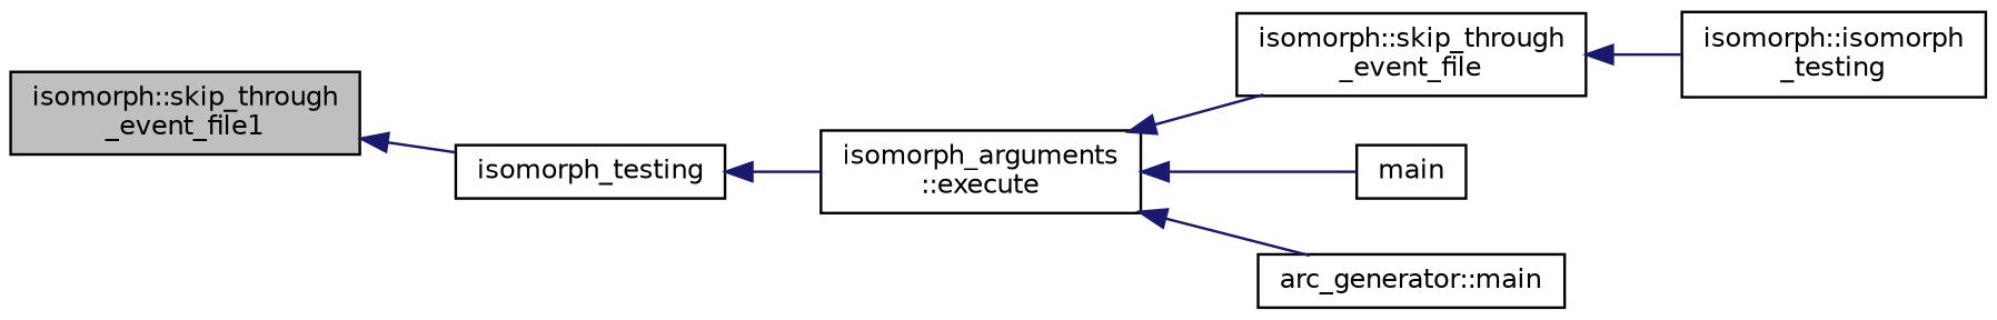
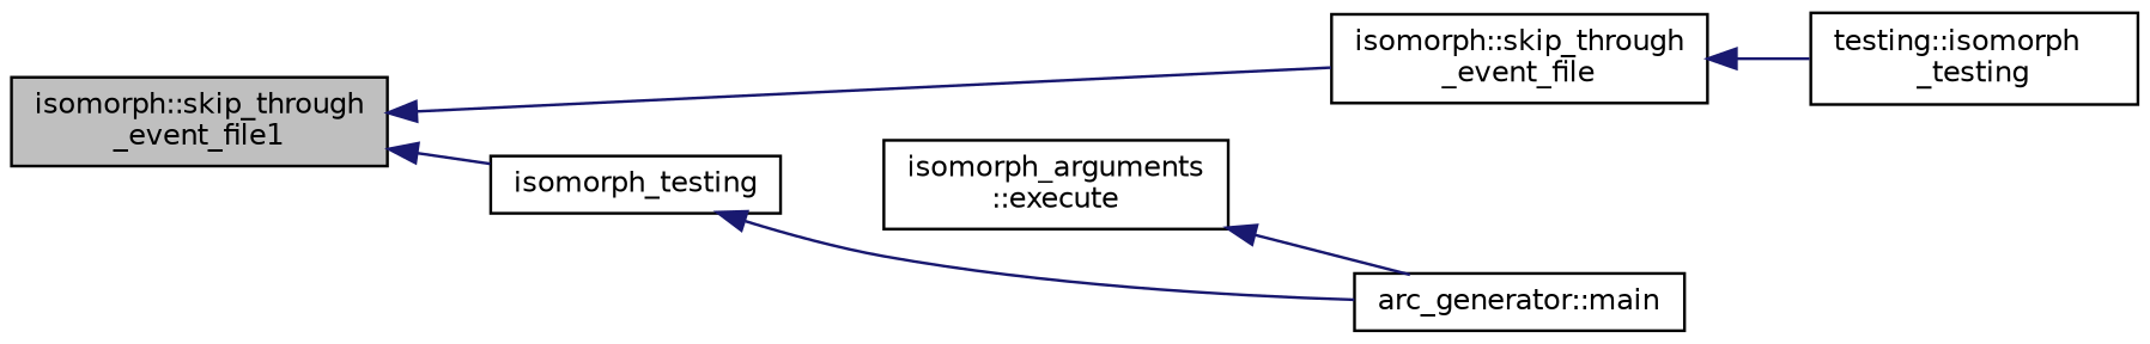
  digraph {
    rankdir=LR
    node [color=black fillcolor=white fontname=Helvetica fontsize=10 shape=record style=filled]
    edge [color=midnightblue dir=back fontname=Helvetica fontsize=10 labelfontname=Helvetica labelfontsize=10 style=solid]
    n1 [fillcolor=grey75 fontcolor=black height=0.2 label="isomorph::skip_through\l_event_file1" width=0.4]
    n2 [height=0.2 label="isomorph::skip_through\l_event_file" width=0.4]
    n3 [height=0.2 label=isomorph_testing width=0.4]
-   n4 [height=0.2 label="isomorph::isomorph\l_testing" width=0.4]
+   n4 [height=0.2 label="testing::isomorph\l_testing" width=0.4]
    n5 [height=0.2 label="isomorph_arguments\l::execute" width=0.4]
-   n6 [height=0.2 label=main width=0.4]
    n7 [height=0.2 label="arc_generator::main" width=0.4]
-   n5 -> n2
+   n1 -> n2
    n1 -> n3
    n2 -> n4
-   n3 -> n5
-   n5 -> n6
+   n3 -> n7
    n5 -> n7
  }
